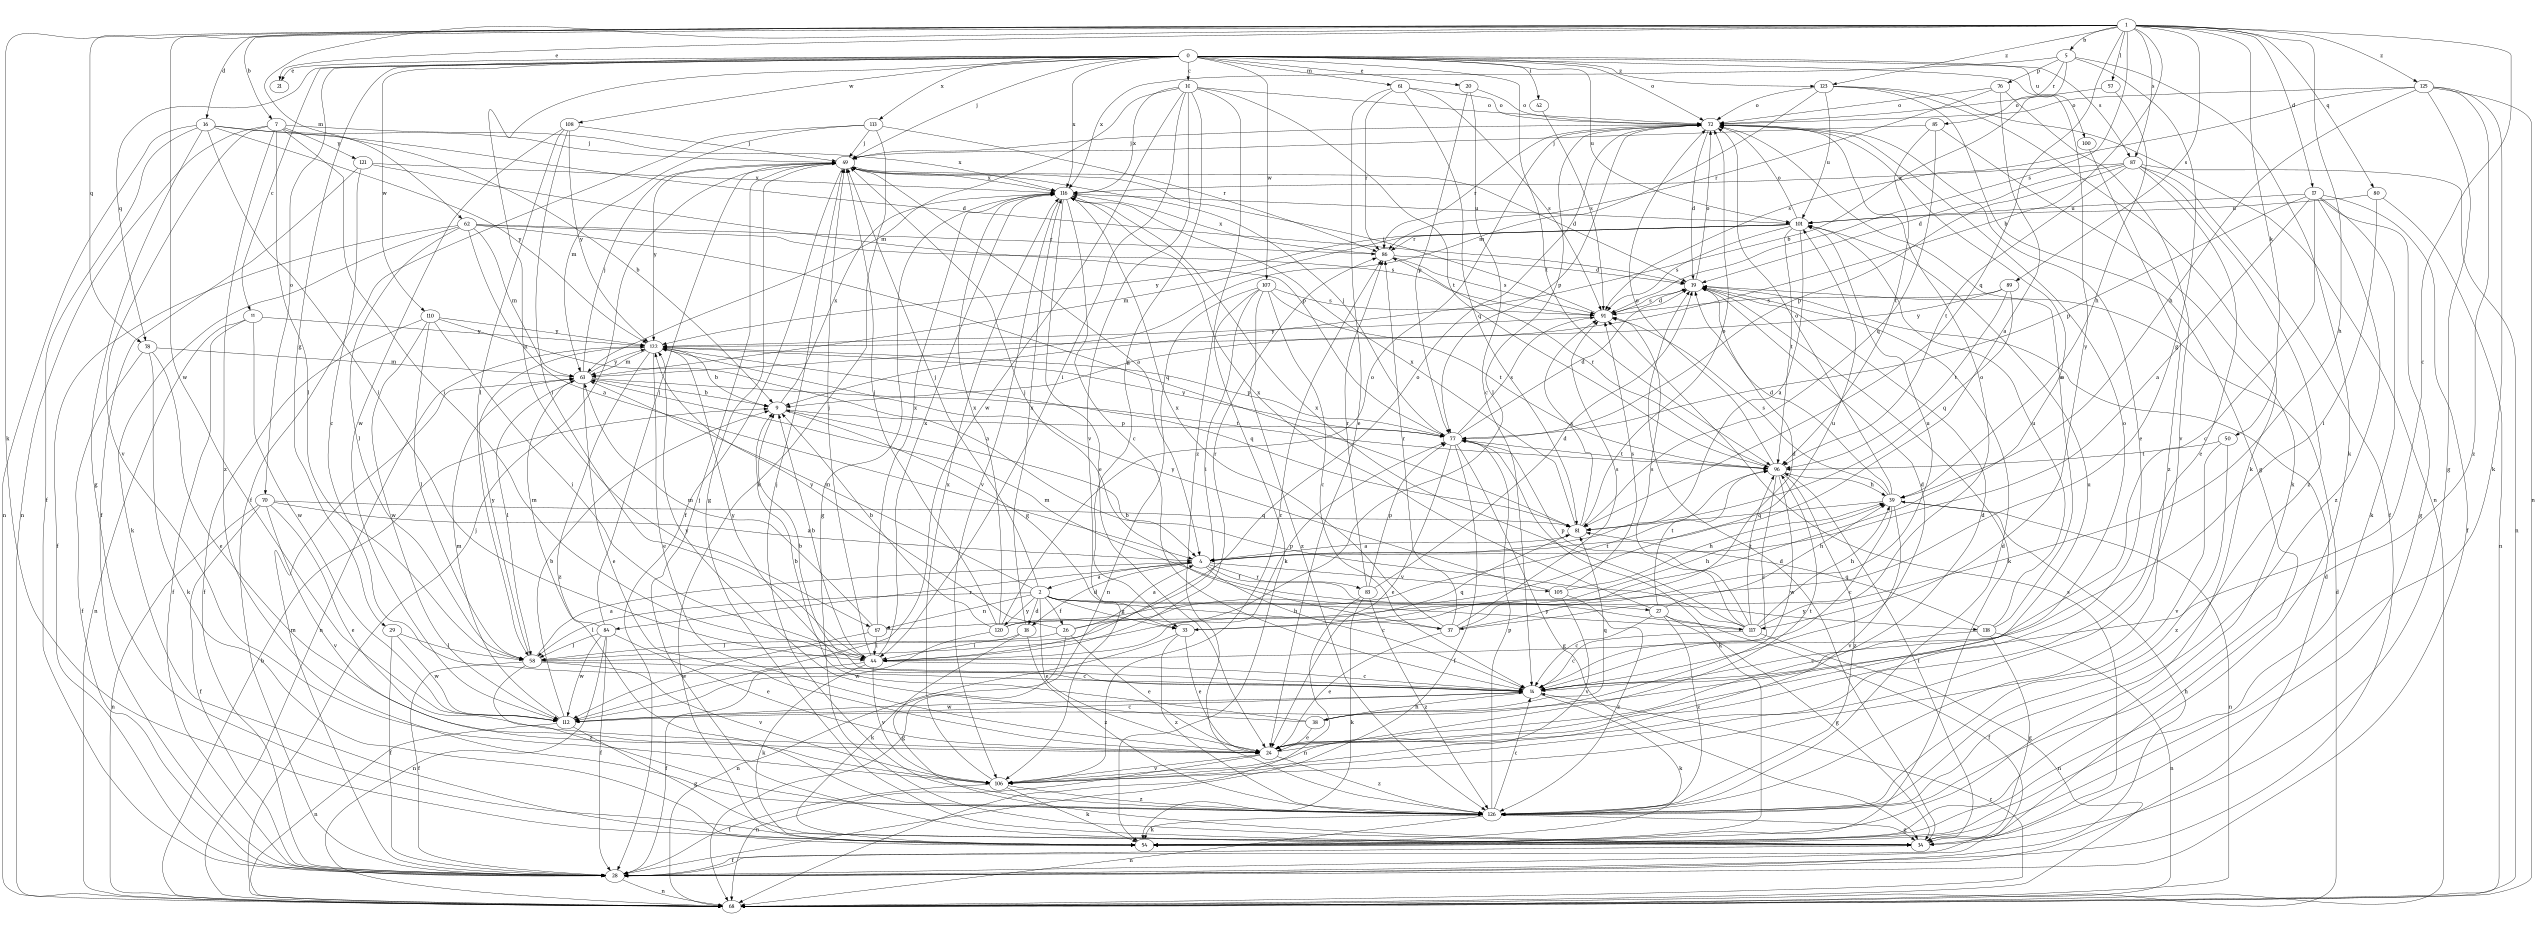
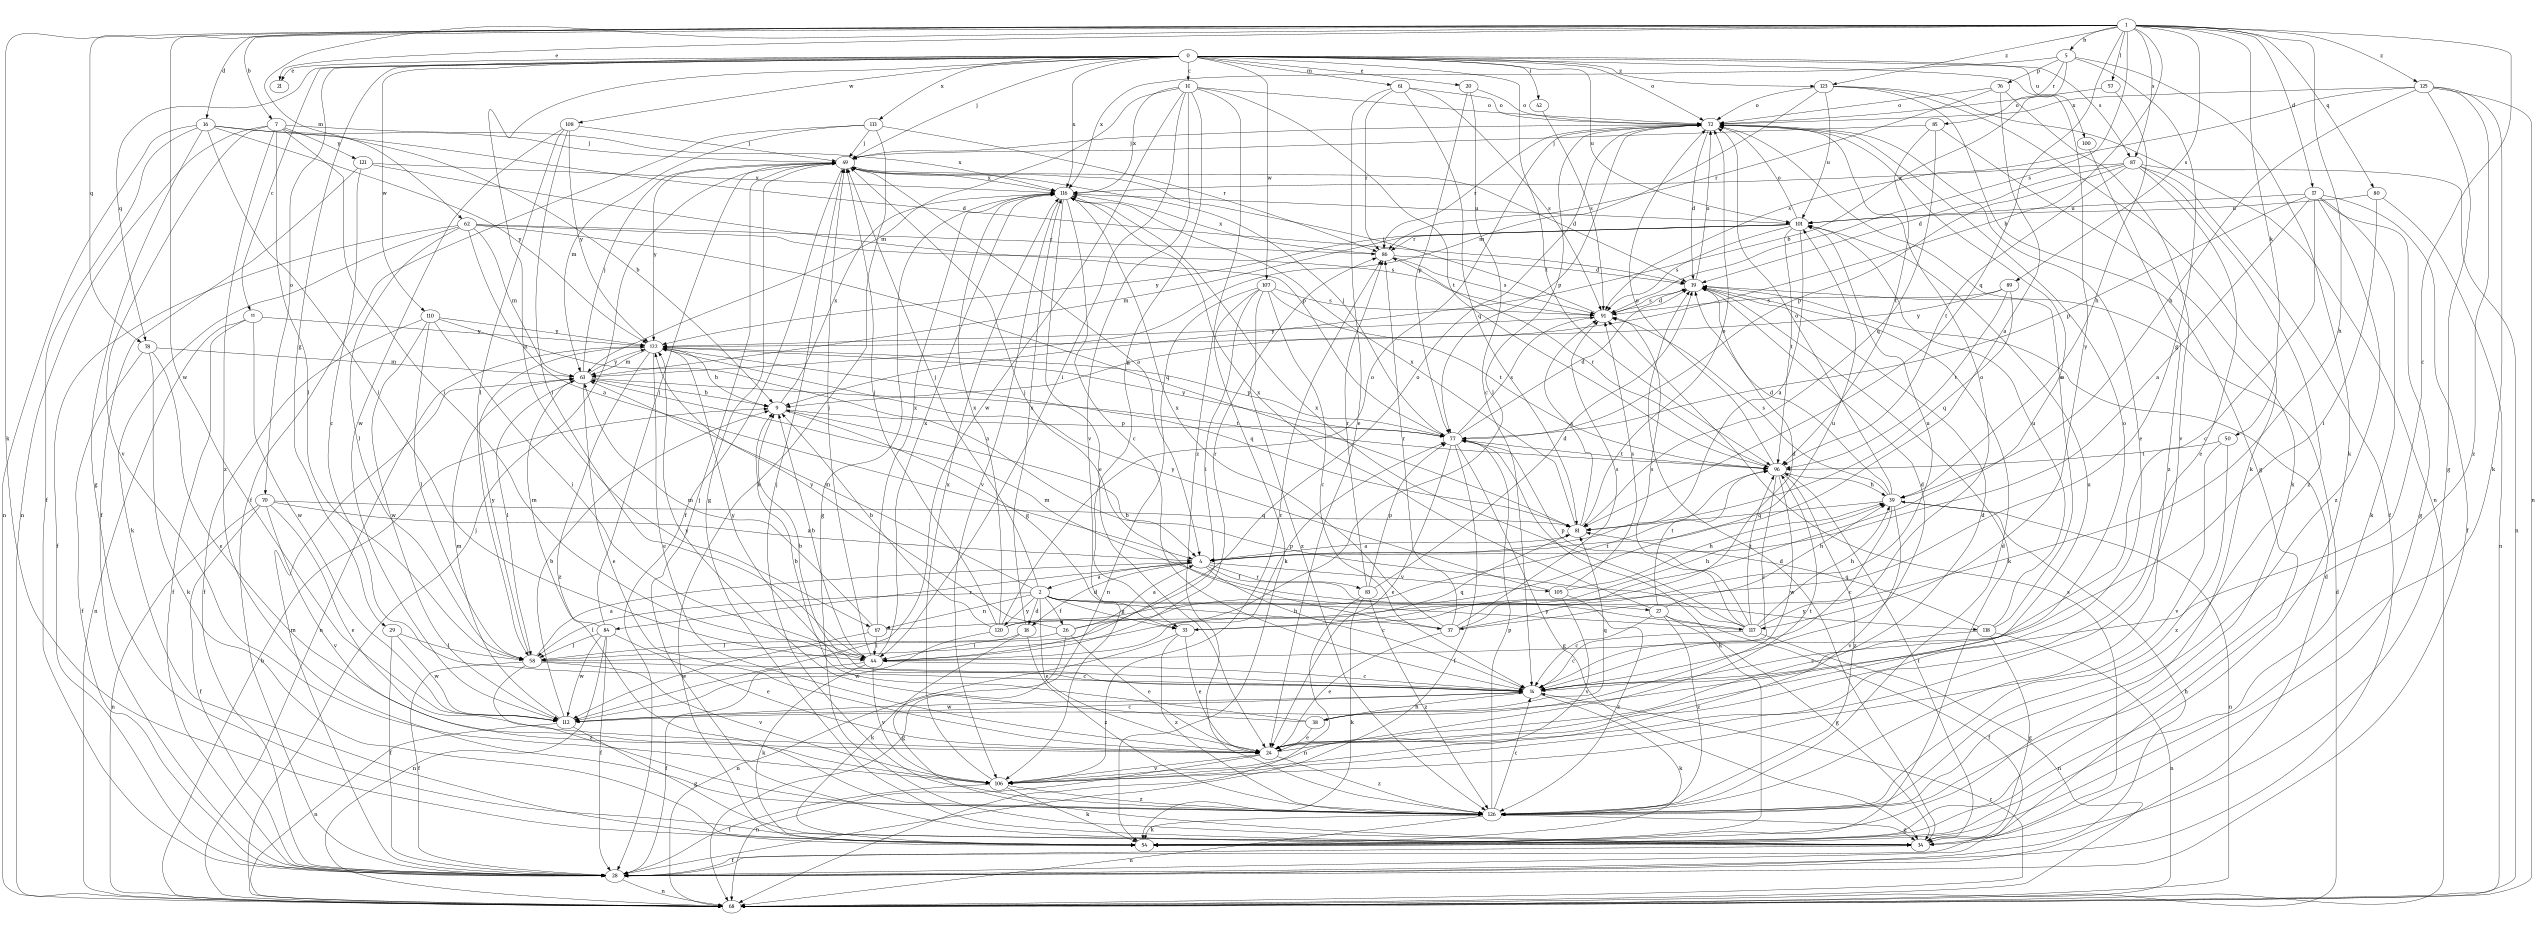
  strict digraph {
    fontname=Merriweather
    node [fontname=Merriweather]
    edge [fontname=Merriweather]
    0
    10
    11
    20
    21
    29
    42
    49
    61
    67
    70
    72
    78
    87
    96
    100
    101
    107
    108
    110
    113
    116
    117
    123
    112
    33
    63
    44
    106
    126
    68
    28
    122
    14
    77
    58
    91
    4
    19
    34
    81
    24
    86
    54
    39
    9
    1
    5
    7
    16
    17
    37
    50
    57
    62
    80
    89
    125
    76
    85
    121
    38
    2
    18
    26
    118
    120
    27
    83
    84
    105
    0 -> 10 [label=c]
    0 -> 11 [label=c]
    0 -> 20 [label=e]
    0 -> 21 [label=e]
    0 -> 29 [label=g]
    0 -> 42 [label=i]
    0 -> 49 [label=j]
    0 -> 61 [label=m]
    0 -> 67 [label=n]
    0 -> 70 [label=o]
    0 -> 72 [label=o]
    0 -> 78 [label=q]
    0 -> 87 [label=s]
    0 -> 96 [label=t]
    0 -> 100 [label=u]
    0 -> 101 [label=u]
    0 -> 107 [label=w]
    0 -> 108 [label=w]
    0 -> 110 [label=w]
    0 -> 113 [label=x]
    0 -> 116 [label=x]
    0 -> 117 [label=y]
    0 -> 123 [label=z]
    10 -> 72 [label=o]
    10 -> 96 [label=t]
    10 -> 116 [label=x]
    10 -> 112 [label=w]
    10 -> 33 [label=g]
    10 -> 63 [label=m]
    10 -> 44 [label=i]
    10 -> 106 [label=v]
    10 -> 126 [label=z]
    11 -> 112 [label=w]
    11 -> 68 [label=n]
    11 -> 28 [label=f]
    11 -> 122 [label=y]
    20 -> 72 [label=o]
    20 -> 14 [label=c]
    20 -> 77 [label=p]
    29 -> 112 [label=w]
    29 -> 28 [label=f]
    29 -> 58 [label=l]
    42 -> 91 [label=s]
    49 -> 116 [label=x]
    49 -> 28 [label=f]
    49 -> 122 [label=y]
    49 -> 4 [label=a]
    49 -> 19 [label=d]
    49 -> 34 [label=g]
    61 -> 72 [label=o]
    61 -> 91 [label=s]
    61 -> 81 [label=q]
    61 -> 24 [label=e]
    61 -> 86 [label=r]
    67 -> 96 [label=t]
    67 -> 116 [label=x]
    67 -> 112 [label=w]
    67 -> 63 [label=m]
    67 -> 44 [label=i]
    70 -> 106 [label=v]
    70 -> 68 [label=n]
    70 -> 28 [label=f]
    70 -> 4 [label=a]
    70 -> 81 [label=q]
    70 -> 24 [label=e]
    72 -> 49 [label=j]
    72 -> 77 [label=p]
    72 -> 58 [label=l]
    72 -> 19 [label=d]
    72 -> 24 [label=e]
    72 -> 86 [label=r]
    78 -> 63 [label=m]
    78 -> 28 [label=f]
    78 -> 24 [label=e]
    78 -> 54 [label=k]
    87 -> 96 [label=t]
    87 -> 116 [label=x]
    87 -> 126 [label=z]
    87 -> 68 [label=n]
    87 -> 28 [label=f]
    87 -> 77 [label=p]
    87 -> 19 [label=d]
    87 -> 24 [label=e]
    96 -> 72 [label=o]
    96 -> 112 [label=w]
    96 -> 126 [label=z]
    96 -> 14 [label=c]
    96 -> 86 [label=r]
    96 -> 39 [label=h]
    100 -> 126 [label=z]
    101 -> 72 [label=o]
    101 -> 96 [label=t]
    101 -> 63 [label=m]
    101 -> 122 [label=y]
    101 -> 91 [label=s]
    101 -> 4 [label=a]
    101 -> 86 [label=r]
    107 -> 96 [label=t]
    107 -> 44 [label=i]
    107 -> 126 [label=z]
    107 -> 68 [label=n]
    107 -> 14 [label=c]
    107 -> 91 [label=s]
    107 -> 54 [label=k]
    108 -> 49 [label=j]
    108 -> 112 [label=w]
    108 -> 44 [label=i]
    108 -> 122 [label=y]
    108 -> 58 [label=l]
    110 -> 112 [label=w]
    110 -> 44 [label=i]
    110 -> 28 [label=f]
    110 -> 122 [label=y]
    110 -> 58 [label=l]
    110 -> 4 [label=a]
    113 -> 49 [label=j]
    113 -> 63 [label=m]
    113 -> 28 [label=f]
    113 -> 86 [label=r]
    113 -> 54 [label=k]
    116 -> 101 [label=u]
    116 -> 106 [label=v]
    116 -> 14 [label=c]
    116 -> 34 [label=g]
    116 -> 24 [label=e]
    117 -> 72 [label=o]
    117 -> 96 [label=t]
    117 -> 116 [label=x]
    117 -> 63 [label=m]
    117 -> 68 [label=n]
    117 -> 14 [label=c]
    117 -> 77 [label=p]
    117 -> 91 [label=s]
    117 -> 39 [label=h]
    117 -> 9 [label=b]
    123 -> 72 [label=o]
    123 -> 101 [label=u]
    123 -> 63 [label=m]
    123 -> 68 [label=n]
    123 -> 34 [label=g]
    123 -> 54 [label=k]
    112 -> 63 [label=m]
    112 -> 68 [label=n]
    112 -> 14 [label=c]
    112 -> 34 [label=g]
    112 -> 9 [label=b]
    33 -> 72 [label=o]
    33 -> 126 [label=z]
    33 -> 68 [label=n]
    33 -> 24 [label=e]
    63 -> 49 [label=j]
    63 -> 96 [label=t]
    63 -> 122 [label=y]
    63 -> 58 [label=l]
    63 -> 24 [label=e]
    63 -> 9 [label=b]
    44 -> 49 [label=j]
    44 -> 116 [label=x]
    44 -> 106 [label=v]
    44 -> 28 [label=f]
    44 -> 14 [label=c]
    44 -> 77 [label=p]
    44 -> 86 [label=r]
    44 -> 54 [label=k]
    44 -> 9 [label=b]
    106 -> 116 [label=x]
    106 -> 126 [label=z]
    106 -> 28 [label=f]
    106 -> 86 [label=r]
    106 -> 54 [label=k]
    126 -> 49 [label=j]
    126 -> 68 [label=n]
    126 -> 14 [label=c]
    126 -> 77 [label=p]
    126 -> 19 [label=d]
    126 -> 34 [label=g]
    126 -> 54 [label=k]
    68 -> 49 [label=j]
    68 -> 14 [label=c]
    68 -> 19 [label=d]
    68 -> 9 [label=b]
    28 -> 63 [label=m]
    28 -> 68 [label=n]
    28 -> 91 [label=s]
    28 -> 19 [label=d]
    28 -> 39 [label=h]
    122 -> 63 [label=m]
    122 -> 126 [label=z]
    122 -> 68 [label=n]
    122 -> 77 [label=p]
    122 -> 81 [label=q]
    122 -> 24 [label=e]
    122 -> 9 [label=b]
    14 -> 112 [label=w]
    14 -> 122 [label=y]
    14 -> 19 [label=d]
    14 -> 54 [label=k]
    14 -> 9 [label=b]
    14 -> 38 [label=h]
    77 -> 49 [label=j]
    77 -> 96 [label=t]
    77 -> 28 [label=f]
    77 -> 122 [label=y]
    77 -> 91 [label=s]
    77 -> 19 [label=d]
    77 -> 34 [label=g]
    77 -> 24 [label=e]
    77 -> 54 [label=k]
    58 -> 106 [label=v]
    58 -> 126 [label=z]
    58 -> 28 [label=f]
    58 -> 122 [label=y]
    58 -> 14 [label=c]
    58 -> 4 [label=a]
    58 -> 81 [label=q]
    91 -> 49 [label=j]
    91 -> 122 [label=y]
    91 -> 19 [label=d]
    4 -> 14 [label=c]
    4 -> 2 [label=a]
    4 -> 18 [label=d]
    4 -> 27 [label=f]
    4 -> 83 [label=r]
    4 -> 84 [label=r]
    4 -> 105 [label=v]
    19 -> 72 [label=o]
    19 -> 91 [label=s]
    19 -> 54 [label=k]
    34 -> 49 [label=j]
    34 -> 96 [label=t]
    34 -> 28 [label=f]
    34 -> 19 [label=d]
    81 -> 72 [label=o]
    81 -> 116 [label=x]
    81 -> 91 [label=s]
    81 -> 4 [label=a]
    24 -> 96 [label=t]
    24 -> 101 [label=u]
    24 -> 106 [label=v]
    24 -> 126 [label=z]
    24 -> 68 [label=n]
    24 -> 19 [label=d]
    86 -> 116 [label=x]
    86 -> 91 [label=s]
    86 -> 19 [label=d]
    39 -> 72 [label=o]
    39 -> 106 [label=v]
    39 -> 68 [label=n]
    39 -> 14 [label=c]
    39 -> 91 [label=s]
    39 -> 19 [label=d]
    39 -> 81 [label=q]
    9 -> 116 [label=x]
    9 -> 33 [label=g]
    9 -> 77 [label=p]
    1 -> 21 [label=e]
    1 -> 78 [label=q]
    1 -> 87 [label=s]
    1 -> 123 [label=z]
    1 -> 112 [label=w]
    1 -> 14 [label=c]
    1 -> 91 [label=s]
    1 -> 81 [label=q]
    1 -> 54 [label=k]
    1 -> 9 [label=b]
    1 -> 5 [label=b]
    1 -> 7 [label=b]
    1 -> 16 [label=d]
    1 -> 17 [label=d]
    1 -> 37 [label=h]
    1 -> 50 [label=k]
    1 -> 57 [label=l]
    1 -> 62 [label=m]
    1 -> 80 [label=q]
    1 -> 89 [label=s]
    1 -> 125 [label=z]
    5 -> 116 [label=x]
    5 -> 33 [label=g]
    5 -> 54 [label=k]
    5 -> 9 [label=b]
    5 -> 76 [label=p]
    5 -> 85 [label=r]
    7 -> 116 [label=x]
    7 -> 44 [label=i]
    7 -> 106 [label=v]
    7 -> 126 [label=z]
    7 -> 68 [label=n]
    7 -> 58 [label=l]
    7 -> 9 [label=b]
    7 -> 121 [label=y]
    16 -> 49 [label=j]
    16 -> 44 [label=i]
    16 -> 68 [label=n]
    16 -> 28 [label=f]
    16 -> 122 [label=y]
    16 -> 19 [label=d]
    16 -> 34 [label=g]
    17 -> 101 [label=u]
    17 -> 126 [label=z]
    17 -> 28 [label=f]
    17 -> 14 [label=c]
    17 -> 77 [label=p]
    17 -> 4 [label=a]
    17 -> 34 [label=g]
    17 -> 54 [label=k]
    37 -> 49 [label=j]
    37 -> 101 [label=u]
    37 -> 116 [label=x]
    37 -> 91 [label=s]
    37 -> 19 [label=d]
    37 -> 24 [label=e]
    37 -> 86 [label=r]
    50 -> 96 [label=t]
    50 -> 106 [label=v]
    50 -> 126 [label=z]
    57 -> 72 [label=o]
    57 -> 39 [label=h]
    62 -> 63 [label=m]
    62 -> 28 [label=f]
    62 -> 58 [label=l]
    62 -> 91 [label=s]
    62 -> 4 [label=a]
    62 -> 81 [label=q]
    62 -> 86 [label=r]
    62 -> 54 [label=k]
    80 -> 101 [label=u]
    80 -> 44 [label=i]
    80 -> 68 [label=n]
    89 -> 96 [label=t]
    89 -> 122 [label=y]
    89 -> 91 [label=s]
    89 -> 81 [label=q]
-   125 -> 72 [label=o]
+   125 -> 72 [label=x]
    125 -> 126 [label=z]
    125 -> 68 [label=n]
    125 -> 91 [label=s]
    125 -> 34 [label=g]
    125 -> 54 [label=k]
    125 -> 39 [label=h]
    76 -> 72 [label=o]
    76 -> 106 [label=v]
    76 -> 4 [label=a]
    76 -> 86 [label=r]
    85 -> 49 [label=j]
    85 -> 96 [label=t]
    85 -> 81 [label=q]
    85 -> 54 [label=k]
    121 -> 116 [label=x]
    121 -> 28 [label=f]
    121 -> 14 [label=c]
    121 -> 77 [label=p]
    38 -> 72 [label=o]
    38 -> 122 [label=y]
    38 -> 81 [label=q]
    38 -> 24 [label=e]
    38 -> 9 [label=b]
    2 -> 49 [label=j]
    2 -> 67 [label=n]
    2 -> 117 [label=y]
    2 -> 33 [label=g]
    2 -> 63 [label=m]
    2 -> 58 [label=l]
    2 -> 24 [label=e]
    2 -> 37 [label=h]
    2 -> 18 [label=d]
    2 -> 26 [label=f]
    2 -> 118 [label=y]
    2 -> 120 [label=y]
    18 -> 116 [label=x]
    18 -> 44 [label=i]
    18 -> 126 [label=z]
    18 -> 34 [label=g]
    26 -> 72 [label=o]
    26 -> 122 [label=y]
    26 -> 58 [label=l]
    26 -> 4 [label=a]
    26 -> 24 [label=e]
    26 -> 54 [label=k]
    118 -> 72 [label=o]
    118 -> 101 [label=u]
    118 -> 68 [label=n]
    118 -> 14 [label=c]
    118 -> 34 [label=g]
    118 -> 81 [label=q]
    120 -> 49 [label=j]
    120 -> 72 [label=o]
    120 -> 101 [label=u]
    120 -> 116 [label=x]
    120 -> 112 [label=w]
    120 -> 39 [label=h]
    120 -> 9 [label=b]
    27 -> 96 [label=t]
    27 -> 116 [label=x]
    27 -> 126 [label=z]
    27 -> 28 [label=f]
    27 -> 14 [label=c]
    27 -> 34 [label=g]
    27 -> 39 [label=h]
    83 -> 126 [label=z]
    83 -> 68 [label=n]
    83 -> 77 [label=p]
    83 -> 19 [label=d]
    83 -> 86 [label=r]
    83 -> 54 [label=k]
    84 -> 49 [label=j]
    84 -> 112 [label=w]
    84 -> 63 [label=m]
    84 -> 68 [label=n]
    84 -> 28 [label=f]
    84 -> 58 [label=l]
    84 -> 24 [label=e]
    105 -> 106 [label=v]
    105 -> 126 [label=z]
    105 -> 122 [label=y]
    105 -> 91 [label=s]
    105 -> 39 [label=h]
  }
